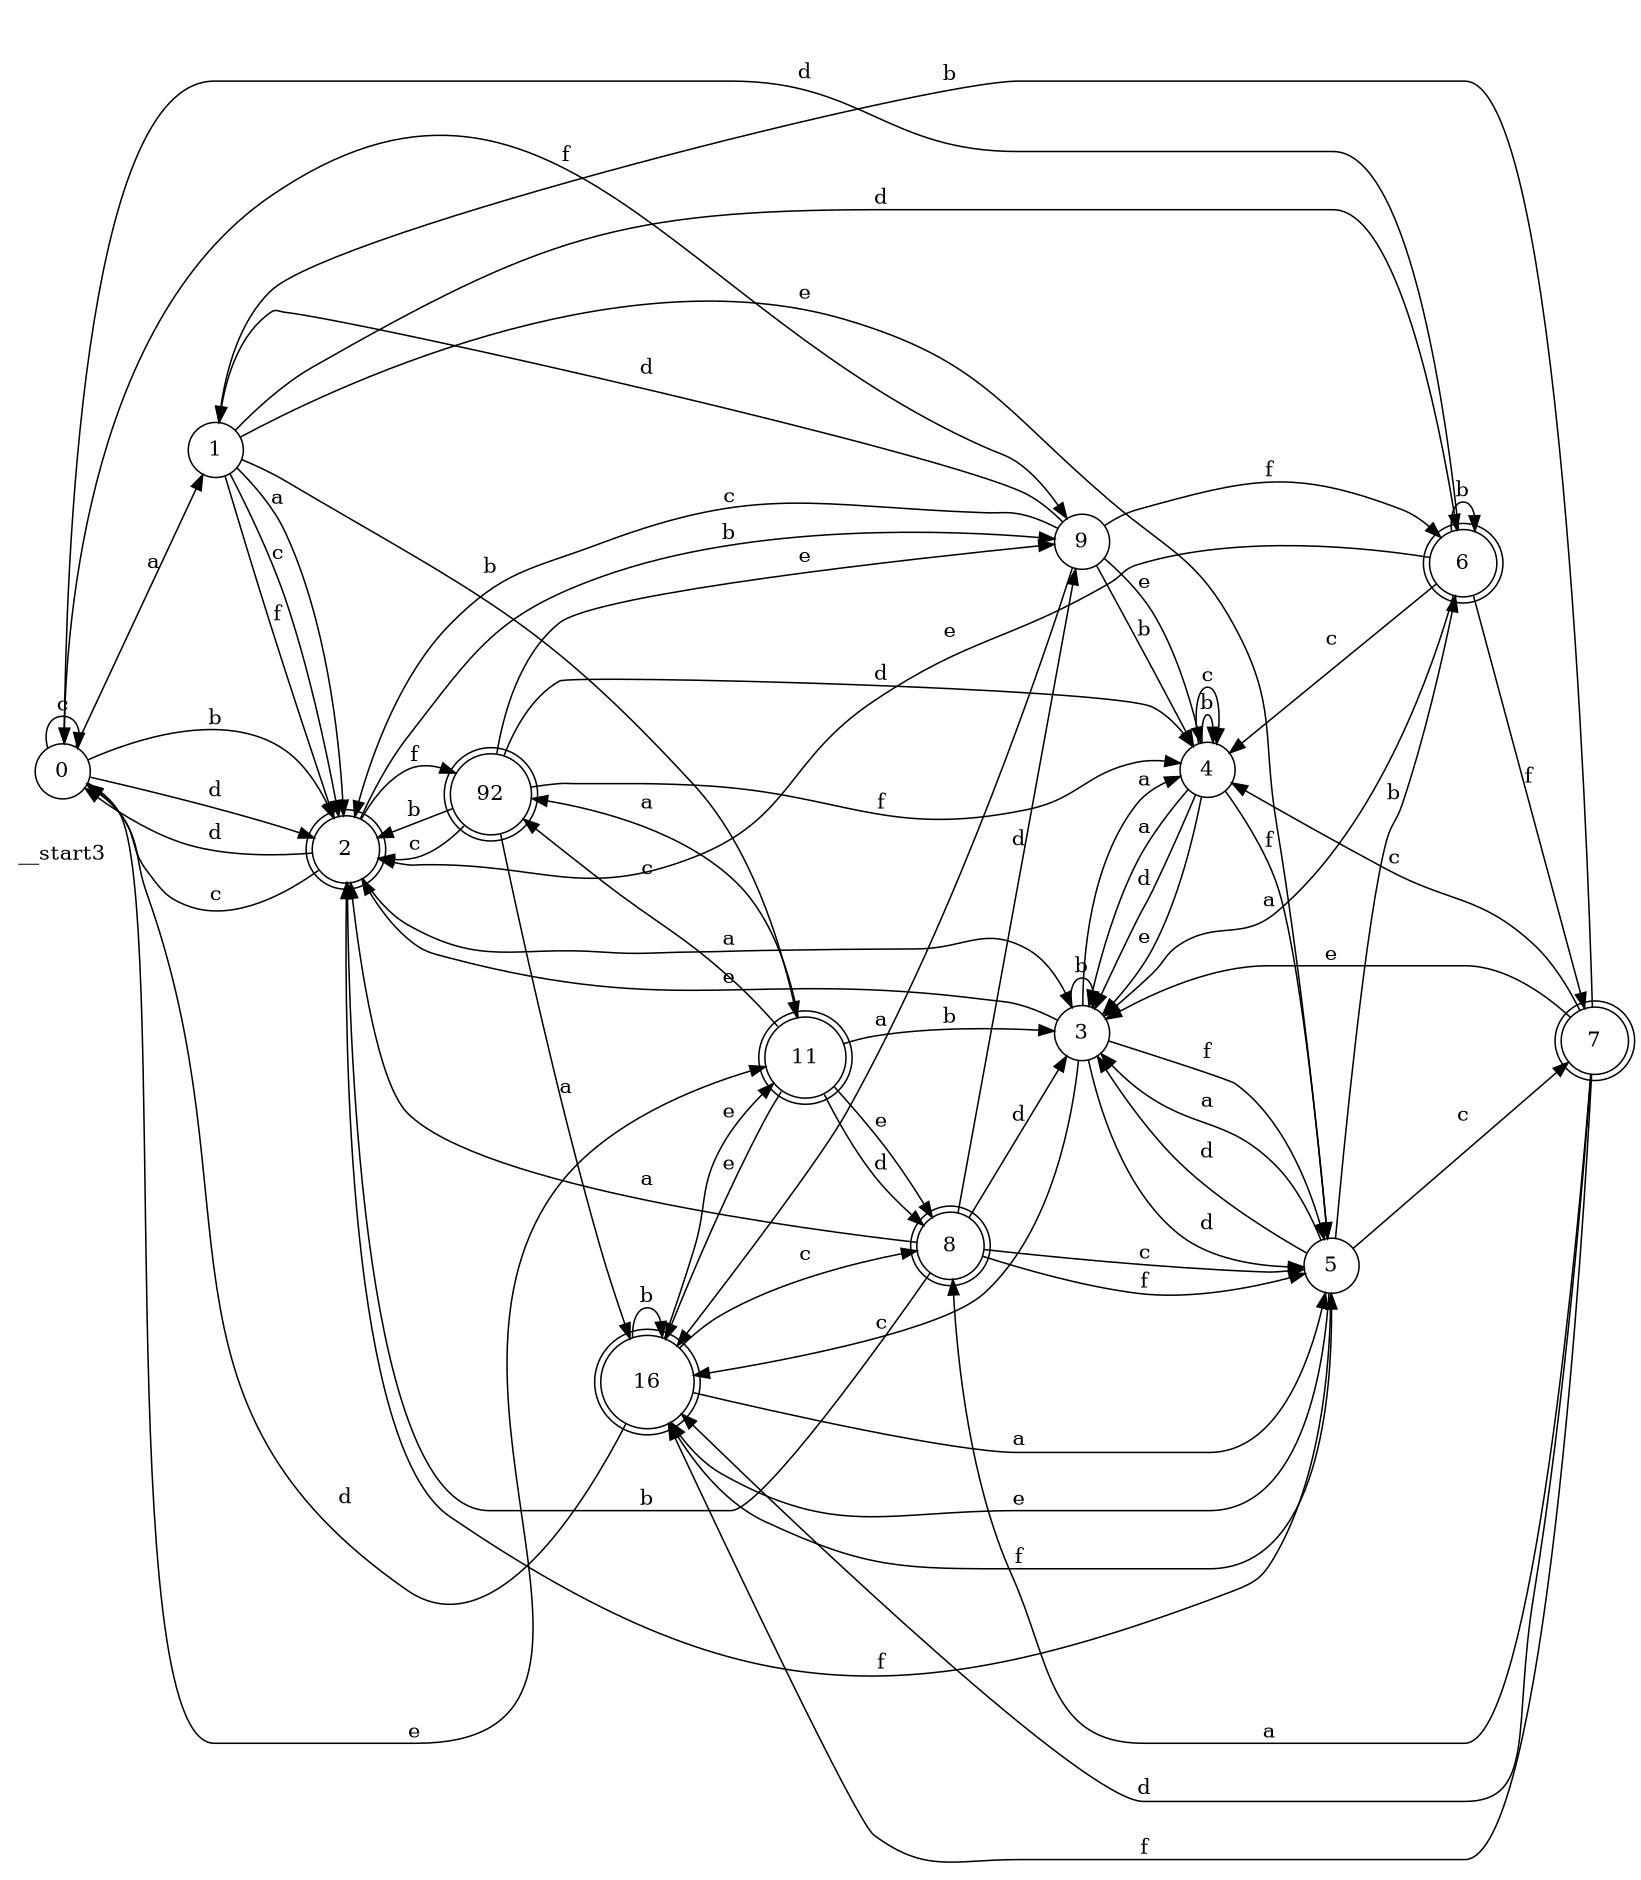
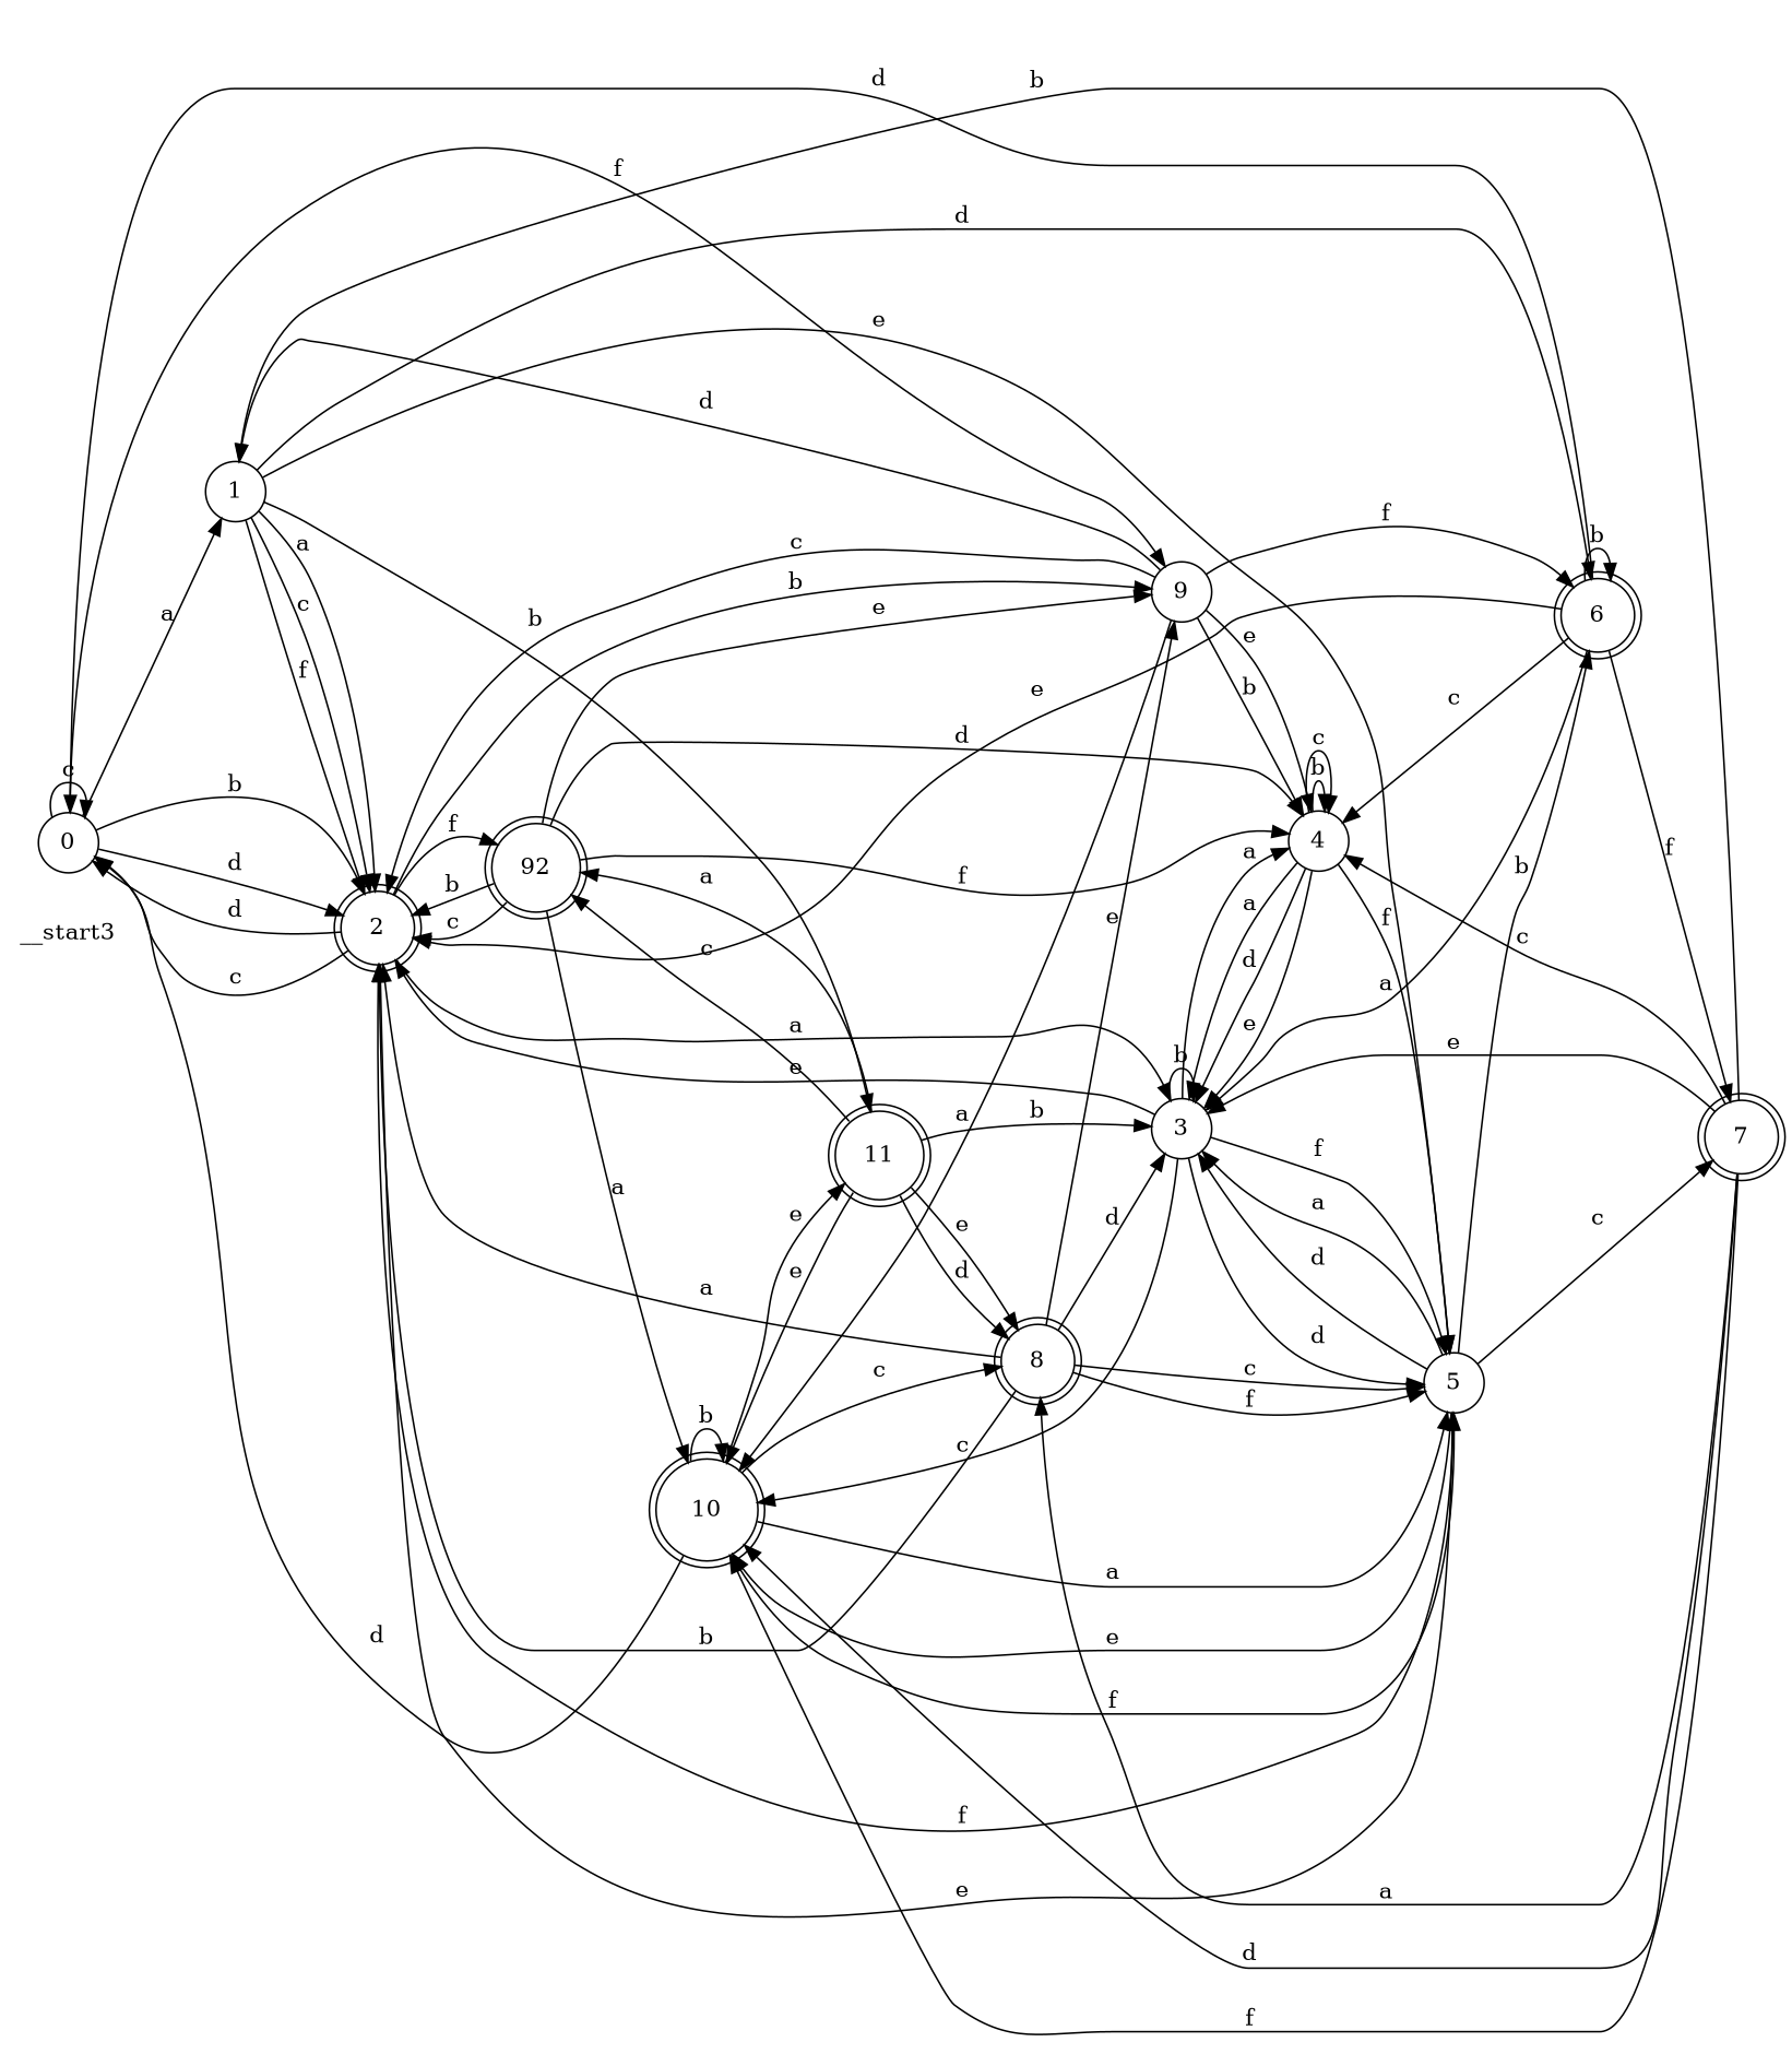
  digraph {
    rankdir=LR
    node [shape=doublecircle color=black fillcolor=white style="rounded,filled"]
    n1 [label=__start3 shape=none color="" fillcolor="" style=""]
    n2 [label=0 shape=circle style=filled]
    n3 [label=1 shape=circle style=filled]
    n4 [label=2]
    n5 [label=9 shape=circle style=filled]
    n6 [label=11]
    n7 [label=5 shape=circle style=filled]
    n8 [label=6]
    n9 [label=3 shape=circle style=filled]
    n10 [label=92]
    n11 [label=4 shape=circle style=filled]
-   n12 [label=16]
+   n12 [label=10]
    n13 [label=8]
    n14 [label=7]
    n2 -> n2 [label=c]
    n2 -> n3 [label=a]
    n2 -> n4 [label=b]
    n2 -> n4 [label=d]
    n2 -> n5 [label=f]
-   n2 -> n6 [label=e]
    n3 -> n4 [label=a]
    n3 -> n4 [label=c]
    n3 -> n4 [label=f]
    n3 -> n6 [label=b]
    n3 -> n7 [label=e]
    n3 -> n8 [label=d]
    n4 -> n2 [label=c]
    n4 -> n2 [label=d]
    n4 -> n5 [label=b]
+   n4 -> n7 [label=e]
    n4 -> n9 [label=a]
    n4 -> n10 [label=f]
    n5 -> n3 [label=d]
    n5 -> n4 [label=c]
    n5 -> n8 [label=f]
    n5 -> n11 [label=b]
    n5 -> n11 [label=e]
    n5 -> n12 [label=a]
    n6 -> n9 [label=b]
    n6 -> n10 [label=a]
    n6 -> n10 [label=c]
    n6 -> n12 [label=e]
    n6 -> n13 [label=d]
    n6 -> n13 [label=e]
    n7 -> n4 [label=f]
    n7 -> n8 [label=b]
    n7 -> n9 [label=a]
    n7 -> n9 [label=d]
    n7 -> n12 [label=e]
    n7 -> n14 [label=c]
    n8 -> n2 [label=d]
    n8 -> n4 [label=e]
    n8 -> n8 [label=b]
    n8 -> n9 [label=a]
    n8 -> n11 [label=c]
    n8 -> n14 [label=f]
    n9 -> n4 [label=e]
    n9 -> n7 [label=d]
    n9 -> n7 [label=f]
    n9 -> n9 [label=b]
    n9 -> n11 [label=a]
    n9 -> n12 [label=c]
    n10 -> n4 [label=b]
    n10 -> n4 [label=c]
    n10 -> n5 [label=e]
    n10 -> n11 [label=d]
    n10 -> n11 [label=f]
    n10 -> n12 [label=a]
    n11 -> n7 [label=f]
    n11 -> n9 [label=a]
    n11 -> n9 [label=d]
    n11 -> n9 [label=e]
    n11 -> n11 [label=b]
    n11 -> n11 [label=c]
    n12 -> n2 [label=d]
    n12 -> n6 [label=e]
    n12 -> n7 [label=a]
    n12 -> n7 [label=f]
    n12 -> n12 [label=b]
    n12 -> n13 [label=c]
    n13 -> n4 [label=a]
    n13 -> n4 [label=b]
-   n13 -> n5 [label=d]
+   n13 -> n5 [label=e]
    n13 -> n7 [label=c]
    n13 -> n7 [label=f]
    n13 -> n9 [label=d]
    n14 -> n3 [label=b]
    n14 -> n9 [label=e]
    n14 -> n11 [label=c]
    n14 -> n12 [label=d]
    n14 -> n12 [label=f]
    n14 -> n13 [label=a]
  }
